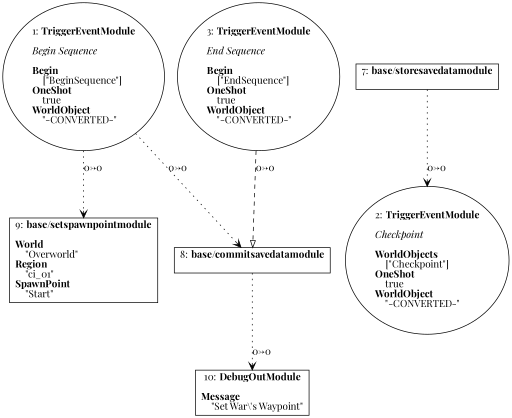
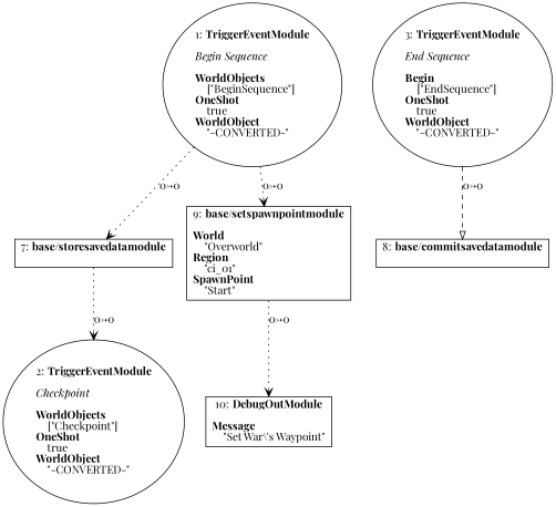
  digraph {
    fontname="Playfair Display"
    splines=spline
    node [fontname="Playfair Display" shape=box]
    edge [arrowhead=vee fontname="Playfair Display" style=dotted]
-   n1 [label=<1: <b>TriggerEventModule</b><br/><br/><i>Begin Sequence<br align="left"/></i><br align="left"/><b>Begin</b><br align="left"/>    [&quot;BeginSequence&quot;]<br align="left"/><b>OneShot</b><br align="left"/>    true<br align="left"/><b>WorldObject</b><br align="left"/>    &quot;-CONVERTED-&quot;<br align="left"/>> shape=oval]
+   n1 [label=<1: <b>TriggerEventModule</b><br/><br/><i>Begin Sequence<br align="left"/></i><br align="left"/><b>WorldObjects</b><br align="left"/>    [&quot;BeginSequence&quot;]<br align="left"/><b>OneShot</b><br align="left"/>    true<br align="left"/><b>WorldObject</b><br align="left"/>    &quot;-CONVERTED-&quot;<br align="left"/>> shape=oval]
    n2 [label=<7: <b>base/storesavedatamodule</b><br/><br/>>]
    n3 [label=<9: <b>base/setspawnpointmodule</b><br/><br/><b>World</b><br align="left"/>    &quot;Overworld&quot;<br align="left"/><b>Region</b><br align="left"/>    &quot;ci_01&quot;<br align="left"/><b>SpawnPoint</b><br align="left"/>    &quot;Start&quot;<br align="left"/>>]
    n4 [label=<2: <b>TriggerEventModule</b><br/><br/><i>Checkpoint<br align="left"/></i><br align="left"/><b>WorldObjects</b><br align="left"/>    [&quot;Checkpoint&quot;]<br align="left"/><b>OneShot</b><br align="left"/>    true<br align="left"/><b>WorldObject</b><br align="left"/>    &quot;-CONVERTED-&quot;<br align="left"/>> shape=oval]
    n5 [label=<10: <b>DebugOutModule</b><br/><br/><b>Message</b><br align="left"/>    &quot;Set War\'s Waypoint&quot;<br align="left"/>>]
    n6 [label=<3: <b>TriggerEventModule</b><br/><br/><i>End Sequence<br align="left"/></i><br align="left"/><b>Begin</b><br align="left"/>    [&quot;EndSequence&quot;]<br align="left"/><b>OneShot</b><br align="left"/>    true<br align="left"/><b>WorldObject</b><br align="left"/>    &quot;-CONVERTED-&quot;<br align="left"/>> shape=oval]
    n7 [label=<8: <b>base/commitsavedatamodule</b><br/><br/>>]
-   n1 -> n7 [label="0→0"]
+   n1 -> n2 [label="0→0"]
    n1 -> n3 [label="0→0"]
    n2 -> n4 [label="0→0"]
-   n7 -> n5 [label="0→0"]
+   n3 -> n5 [label="0→0"]
    n6 -> n7 [arrowhead=onormal label="0→0" style=dashed]
  }
